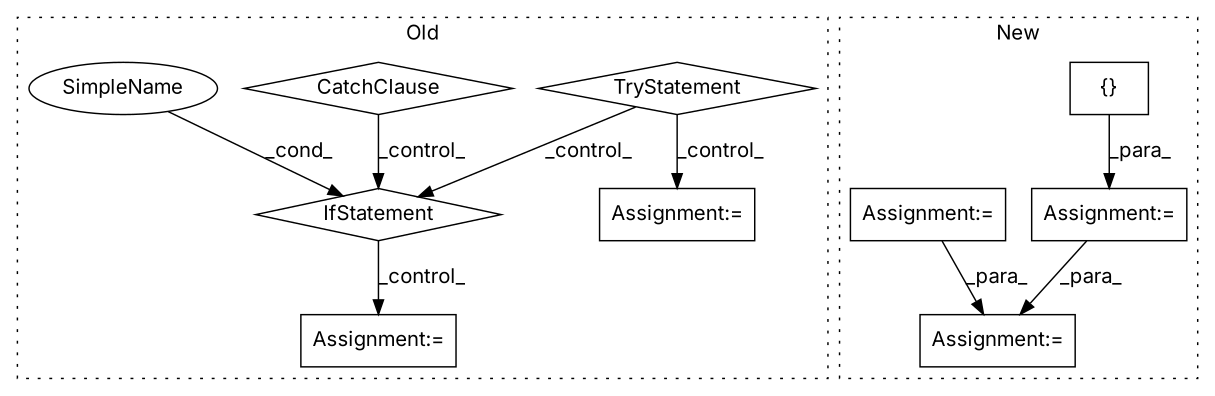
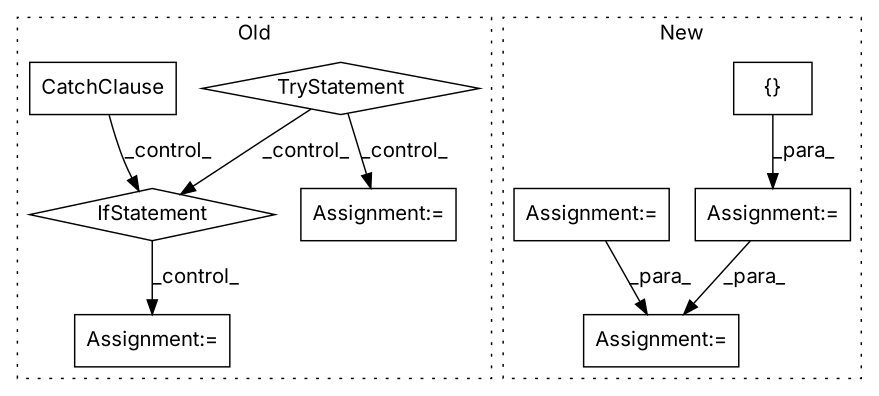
  digraph {
    fontname=Inter
    node [a=7 fontname=Inter l=1 shape=box]
    edge [fontname=Inter]
    n1 [a=54 l=4 label=TryStatement s=7560 shape=diamond]
-   n2 [a=12 l="11,2" label=CatchClause s="7612,7635" shape=diamond]
+   n2 [a=12 l="11,2" label=CatchClause s="7612,7635"]
    n3 [label="Assignment:=" s=7582]
    n4 [label="Assignment:=" s=7738]
    n5 [a=25 l="10,2" label=IfStatement s="7670,7717" shape=diamond]
-   n6 [a=42 label=SimpleName shape=ellipse l=""]
    n7 [a=4 l="1,1" label="{}" s="8528,8536"]
    n8 [l="71,2" label="Assignment:=" s="8549,8653"]
    n9 [label="Assignment:=" s=8416]
    n10 [label="Assignment:=" s=8518]
    subgraph cluster_1 {
      label=Old
      style=dotted
      n1
      n2
      n3
      n4
      n5
-     n6
    }
    subgraph cluster_2 {
      label=New
      style=dotted
      n7
      n8
      n9
      n10
    }
    n1 -> n3 [label=_control_]
    n1 -> n5 [label=_control_]
    n2 -> n5 [label=_control_]
    n5 -> n4 [label=_control_]
-   n6 -> n5 [label=_cond_]
    n7 -> n10 [label=_para_]
    n9 -> n8 [label=_para_]
    n10 -> n8 [label=_para_]
  }
